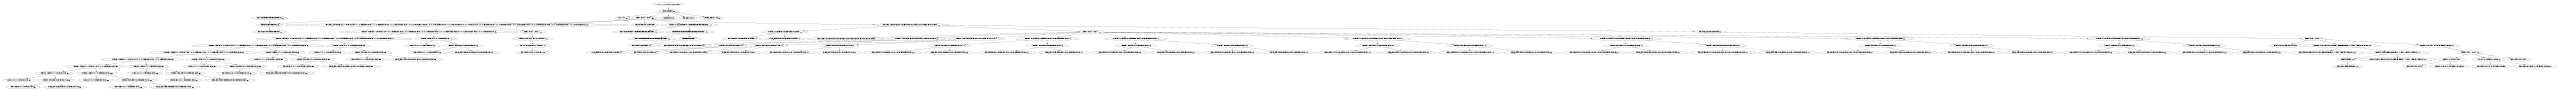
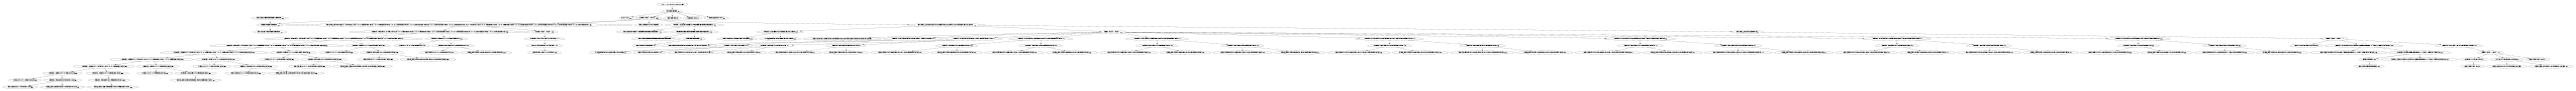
  digraph {
    fontname=Lato
    node [fontname=Lato]
    edge [fontname=Lato]
    n1 [label=<(METHOD,setRefid)<SUB>152</SUB>>]
    n2 [label=<(PARAM,this)<SUB>152</SUB>>]
    n3 [label=<(BLOCK,&lt;empty&gt;,&lt;empty&gt;)<SUB>153</SUB>>]
    n4 [label=<(MODIFIER,PUBLIC)>]
    n5 [label=<(MODIFIER,VIRTUAL)>]
    n6 [label=<(METHOD_RETURN,void)<SUB>152</SUB>>]
    n7 [label=<(PARAM,final Reference reference)<SUB>152</SUB>>]
    n8 [label=<(CONTROL_STRUCTURE,if (null != extensionName || null != specificationVersion || null != specificationVendor || null != implementationVersion || null != implementationVendorID || null != implementationVendor || null != implementationURL),if (null != extensionName || null != specificationVersion || null != specificationVendor || null != implementationVersion || null != implementationVendorID || null != implementationVendor || null != implementationURL))<SUB>154</SUB>>]
    n9 [label=<(LOCAL,Object o: java.lang.Object)>]
    n10 [label=<(&lt;operator&gt;.assignment,Object o = getReferencedObject(getProject()))<SUB>164</SUB>>]
    n11 [label=<(CONTROL_STRUCTURE,if (o instanceof ExtensionAdapter),if (o instanceof ExtensionAdapter))<SUB>165</SUB>>]
    n12 [label=<(setRefid,setRefid(reference))<SUB>180</SUB>>]
    n13 [label=<(&lt;operator&gt;.logicalOr,null != extensionName || null != specificationVersion || null != specificationVendor || null != implementationVersion || null != implementationVendorID || null != implementationVendor || null != implementationURL)<SUB>154</SUB>>]
    n14 [label=<(BLOCK,&lt;empty&gt;,&lt;empty&gt;)<SUB>160</SUB>>]
    n15 [label=<(IDENTIFIER,o,Object o = getReferencedObject(getProject()))<SUB>164</SUB>>]
    n16 [label=<(getReferencedObject,getReferencedObject(getProject()))<SUB>164</SUB>>]
    n17 [label=<(&lt;operator&gt;.instanceOf,o instanceof ExtensionAdapter)<SUB>165</SUB>>]
    n18 [label=<(BLOCK,&lt;empty&gt;,&lt;empty&gt;)<SUB>165</SUB>>]
    n19 [label=<(CONTROL_STRUCTURE,else,else)<SUB>174</SUB>>]
    n20 [label=<(IDENTIFIER,super,setRefid(reference))<SUB>180</SUB>>]
    n21 [label=<(&lt;operator&gt;.logicalOr,null != extensionName || null != specificationVersion || null != specificationVendor || null != implementationVersion || null != implementationVendorID || null != implementationVendor)<SUB>154</SUB>>]
    n22 [label=<(&lt;operator&gt;.notEquals,null != implementationURL)<SUB>160</SUB>>]
    n23 [label=<(&lt;operator&gt;.throw,throw tooManyAttributes();)<SUB>161</SUB>>]
    n24 [label=<(&lt;operator&gt;.logicalOr,null != extensionName || null != specificationVersion || null != specificationVendor || null != implementationVersion || null != implementationVendorID)<SUB>154</SUB>>]
    n25 [label=<(&lt;operator&gt;.notEquals,null != implementationVendor)<SUB>159</SUB>>]
    n26 [label=<(LITERAL,null,null != implementationURL)<SUB>160</SUB>>]
    n27 [label=<(&lt;operator&gt;.fieldAccess,this.implementationURL)<SUB>160</SUB>>]
    n28 [label=<(&lt;operator&gt;.logicalOr,null != extensionName || null != specificationVersion || null != specificationVendor || null != implementationVersion)<SUB>154</SUB>>]
    n29 [label=<(&lt;operator&gt;.notEquals,null != implementationVendorID)<SUB>158</SUB>>]
    n30 [label=<(LITERAL,null,null != implementationVendor)<SUB>159</SUB>>]
    n31 [label=<(&lt;operator&gt;.fieldAccess,this.implementationVendor)<SUB>159</SUB>>]
    n32 [label=<(&lt;operator&gt;.logicalOr,null != extensionName || null != specificationVersion || null != specificationVendor)<SUB>154</SUB>>]
    n33 [label=<(&lt;operator&gt;.notEquals,null != implementationVersion)<SUB>157</SUB>>]
    n34 [label=<(LITERAL,null,null != implementationVendorID)<SUB>158</SUB>>]
    n35 [label=<(&lt;operator&gt;.fieldAccess,this.implementationVendorID)<SUB>158</SUB>>]
    n36 [label=<(&lt;operator&gt;.logicalOr,null != extensionName || null != specificationVersion)<SUB>154</SUB>>]
    n37 [label=<(&lt;operator&gt;.notEquals,null != specificationVendor)<SUB>156</SUB>>]
    n38 [label=<(LITERAL,null,null != implementationVersion)<SUB>157</SUB>>]
    n39 [label=<(&lt;operator&gt;.fieldAccess,this.implementationVersion)<SUB>157</SUB>>]
    n40 [label=<(&lt;operator&gt;.notEquals,null != extensionName)<SUB>154</SUB>>]
    n41 [label=<(&lt;operator&gt;.notEquals,null != specificationVersion)<SUB>155</SUB>>]
    n42 [label=<(LITERAL,null,null != specificationVendor)<SUB>156</SUB>>]
    n43 [label=<(&lt;operator&gt;.fieldAccess,this.specificationVendor)<SUB>156</SUB>>]
    n44 [label=<(LITERAL,null,null != extensionName)<SUB>154</SUB>>]
    n45 [label=<(&lt;operator&gt;.fieldAccess,this.extensionName)<SUB>154</SUB>>]
-   n46 [label=<(LITERAL,null,null != specificationVersion)<SUB>155</SUB>>]
    n47 [label=<(&lt;operator&gt;.fieldAccess,this.specificationVersion)<SUB>155</SUB>>]
    n48 [label=<(IDENTIFIER,this,null != extensionName)<SUB>154</SUB>>]
    n49 [label=<(FIELD_IDENTIFIER,extensionName,extensionName)<SUB>154</SUB>>]
-   n50 [label=<(IDENTIFIER,this,null != specificationVersion)<SUB>155</SUB>>]
    n51 [label=<(FIELD_IDENTIFIER,specificationVersion,specificationVersion)<SUB>155</SUB>>]
-   n52 [label=<(IDENTIFIER,this,null != specificationVendor)<SUB>156</SUB>>]
    n53 [label=<(FIELD_IDENTIFIER,specificationVendor,specificationVendor)<SUB>156</SUB>>]
    n54 [label=<(IDENTIFIER,this,null != implementationVersion)<SUB>157</SUB>>]
    n55 [label=<(FIELD_IDENTIFIER,implementationVersion,implementationVersion)<SUB>157</SUB>>]
    n56 [label=<(IDENTIFIER,this,null != implementationVendorID)<SUB>158</SUB>>]
    n57 [label=<(FIELD_IDENTIFIER,implementationVendorID,implementationVendorID)<SUB>158</SUB>>]
    n58 [label=<(IDENTIFIER,this,null != implementationVendor)<SUB>159</SUB>>]
    n59 [label=<(FIELD_IDENTIFIER,implementationVendor,implementationVendor)<SUB>159</SUB>>]
    n60 [label=<(IDENTIFIER,this,null != implementationURL)<SUB>160</SUB>>]
    n61 [label=<(FIELD_IDENTIFIER,implementationURL,implementationURL)<SUB>160</SUB>>]
    n62 [label=<(tooManyAttributes,tooManyAttributes())<SUB>161</SUB>>]
    n63 [label=<(IDENTIFIER,this,tooManyAttributes())<SUB>165</SUB>>]
    n64 [label=<(IDENTIFIER,reference,getReferencedObject(getProject()))<SUB>164</SUB>>]
    n65 [label=<(getProject,getProject())<SUB>164</SUB>>]
    n66 [label=<(IDENTIFIER,this,getProject())<SUB>164</SUB>>]
    n67 [label=<(IDENTIFIER,o,o instanceof ExtensionAdapter)<SUB>165</SUB>>]
    n68 [label=<(TYPE_REF,ExtensionAdapter,ExtensionAdapter)<SUB>165</SUB>>]
    n69 [label=<(LOCAL,ExtensionAdapter other: org.apache.tools.ant.taskdefs.optional.extension.ExtensionAdapter)>]
    n70 [label=<(&lt;operator&gt;.assignment,ExtensionAdapter other = (ExtensionAdapter) o)<SUB>166</SUB>>]
    n71 [label=<(&lt;operator&gt;.assignment,this.extensionName = other.extensionName)<SUB>167</SUB>>]
    n72 [label=<(&lt;operator&gt;.assignment,this.specificationVersion = other.specificationVersion)<SUB>168</SUB>>]
    n73 [label=<(&lt;operator&gt;.assignment,this.specificationVendor = other.specificationVendor)<SUB>169</SUB>>]
    n74 [label=<(&lt;operator&gt;.assignment,this.implementationVersion = other.implementationVersion)<SUB>170</SUB>>]
    n75 [label=<(&lt;operator&gt;.assignment,this.implementationVendorID = other.implementationVendorID)<SUB>171</SUB>>]
    n76 [label=<(&lt;operator&gt;.assignment,this.implementationVendor = other.implementationVendor)<SUB>172</SUB>>]
    n77 [label=<(&lt;operator&gt;.assignment,this.implementationURL = other.implementationURL)<SUB>173</SUB>>]
    n78 [label=<(BLOCK,&lt;empty&gt;,&lt;empty&gt;)<SUB>174</SUB>>]
    n79 [label=<(IDENTIFIER,other,ExtensionAdapter other = (ExtensionAdapter) o)<SUB>166</SUB>>]
    n80 [label=<(&lt;operator&gt;.cast,(ExtensionAdapter) o)<SUB>166</SUB>>]
    n81 [label=<(&lt;operator&gt;.fieldAccess,this.extensionName)<SUB>167</SUB>>]
    n82 [label=<(&lt;operator&gt;.fieldAccess,other.extensionName)<SUB>167</SUB>>]
    n83 [label=<(&lt;operator&gt;.fieldAccess,this.specificationVersion)<SUB>168</SUB>>]
    n84 [label=<(&lt;operator&gt;.fieldAccess,other.specificationVersion)<SUB>168</SUB>>]
    n85 [label=<(&lt;operator&gt;.fieldAccess,this.specificationVendor)<SUB>169</SUB>>]
    n86 [label=<(&lt;operator&gt;.fieldAccess,other.specificationVendor)<SUB>169</SUB>>]
    n87 [label=<(&lt;operator&gt;.fieldAccess,this.implementationVersion)<SUB>170</SUB>>]
    n88 [label=<(&lt;operator&gt;.fieldAccess,other.implementationVersion)<SUB>170</SUB>>]
    n89 [label=<(&lt;operator&gt;.fieldAccess,this.implementationVendorID)<SUB>171</SUB>>]
    n90 [label=<(&lt;operator&gt;.fieldAccess,other.implementationVendorID)<SUB>171</SUB>>]
    n91 [label=<(&lt;operator&gt;.fieldAccess,this.implementationVendor)<SUB>172</SUB>>]
    n92 [label=<(&lt;operator&gt;.fieldAccess,other.implementationVendor)<SUB>172</SUB>>]
    n93 [label=<(&lt;operator&gt;.fieldAccess,this.implementationURL)<SUB>173</SUB>>]
    n94 [label=<(&lt;operator&gt;.fieldAccess,other.implementationURL)<SUB>173</SUB>>]
    n95 [label=<(TYPE_REF,ExtensionAdapter,ExtensionAdapter)<SUB>166</SUB>>]
    n96 [label=<(IDENTIFIER,o,(ExtensionAdapter) o)<SUB>166</SUB>>]
    n97 [label=<(IDENTIFIER,this,this.extensionName = other.extensionName)<SUB>167</SUB>>]
    n98 [label=<(FIELD_IDENTIFIER,extensionName,extensionName)<SUB>167</SUB>>]
    n99 [label=<(IDENTIFIER,other,this.extensionName = other.extensionName)<SUB>167</SUB>>]
    n100 [label=<(FIELD_IDENTIFIER,extensionName,extensionName)<SUB>167</SUB>>]
    n101 [label=<(IDENTIFIER,this,this.specificationVersion = other.specificationVersion)<SUB>168</SUB>>]
    n102 [label=<(FIELD_IDENTIFIER,specificationVersion,specificationVersion)<SUB>168</SUB>>]
    n103 [label=<(IDENTIFIER,other,this.specificationVersion = other.specificationVersion)<SUB>168</SUB>>]
    n104 [label=<(FIELD_IDENTIFIER,specificationVersion,specificationVersion)<SUB>168</SUB>>]
    n105 [label=<(IDENTIFIER,this,this.specificationVendor = other.specificationVendor)<SUB>169</SUB>>]
    n106 [label=<(FIELD_IDENTIFIER,specificationVendor,specificationVendor)<SUB>169</SUB>>]
    n107 [label=<(IDENTIFIER,other,this.specificationVendor = other.specificationVendor)<SUB>169</SUB>>]
    n108 [label=<(FIELD_IDENTIFIER,specificationVendor,specificationVendor)<SUB>169</SUB>>]
    n109 [label=<(IDENTIFIER,this,this.implementationVersion = other.implementationVersion)<SUB>170</SUB>>]
    n110 [label=<(FIELD_IDENTIFIER,implementationVersion,implementationVersion)<SUB>170</SUB>>]
    n111 [label=<(IDENTIFIER,other,this.implementationVersion = other.implementationVersion)<SUB>170</SUB>>]
    n112 [label=<(FIELD_IDENTIFIER,implementationVersion,implementationVersion)<SUB>170</SUB>>]
    n113 [label=<(IDENTIFIER,this,this.implementationVendorID = other.implementationVendorID)<SUB>171</SUB>>]
    n114 [label=<(FIELD_IDENTIFIER,implementationVendorID,implementationVendorID)<SUB>171</SUB>>]
    n115 [label=<(IDENTIFIER,other,this.implementationVendorID = other.implementationVendorID)<SUB>171</SUB>>]
    n116 [label=<(FIELD_IDENTIFIER,implementationVendorID,implementationVendorID)<SUB>171</SUB>>]
    n117 [label=<(IDENTIFIER,this,this.implementationVendor = other.implementationVendor)<SUB>172</SUB>>]
    n118 [label=<(FIELD_IDENTIFIER,implementationVendor,implementationVendor)<SUB>172</SUB>>]
    n119 [label=<(IDENTIFIER,other,this.implementationVendor = other.implementationVendor)<SUB>172</SUB>>]
    n120 [label=<(FIELD_IDENTIFIER,implementationVendor,implementationVendor)<SUB>172</SUB>>]
    n121 [label=<(IDENTIFIER,this,this.implementationURL = other.implementationURL)<SUB>173</SUB>>]
    n122 [label=<(FIELD_IDENTIFIER,implementationURL,implementationURL)<SUB>173</SUB>>]
    n123 [label=<(IDENTIFIER,other,this.implementationURL = other.implementationURL)<SUB>173</SUB>>]
    n124 [label=<(FIELD_IDENTIFIER,implementationURL,implementationURL)<SUB>173</SUB>>]
    n125 [label=<(LOCAL,String message: java.lang.String)>]
    n126 [label=<(&lt;operator&gt;.assignment,String message = reference.getRefId() + &quot; doesn\'t refer to a Extension&quot;)<SUB>175</SUB>>]
    n127 [label=<(&lt;operator&gt;.throw,throw new BuildException(message);)<SUB>177</SUB>>]
    n128 [label=<(IDENTIFIER,message,String message = reference.getRefId() + &quot; doesn\'t refer to a Extension&quot;)<SUB>175</SUB>>]
    n129 [label=<(&lt;operator&gt;.addition,reference.getRefId() + &quot; doesn\'t refer to a Extension&quot;)<SUB>176</SUB>>]
    n130 [label=<(BLOCK,&lt;empty&gt;,&lt;empty&gt;)<SUB>177</SUB>>]
    n131 [label=<(getRefId,getRefId())<SUB>176</SUB>>]
    n132 [label=<(LITERAL,&quot; doesn\'t refer to a Extension&quot;,reference.getRefId() + &quot; doesn\'t refer to a Extension&quot;)<SUB>176</SUB>>]
    n133 [label=<(IDENTIFIER,reference,getRefId())<SUB>176</SUB>>]
    n134 [label=<(&lt;operator&gt;.assignment,&lt;empty&gt;)>]
    n135 [label=<(&lt;init&gt;,new BuildException(message))<SUB>177</SUB>>]
    n136 [label=<(IDENTIFIER,$obj2,&lt;empty&gt;)>]
    n137 [label=<(IDENTIFIER,$obj2,&lt;empty&gt;)>]
-   n138 [label=<(&lt;operator&gt;.alloc,new BuildException(message))<SUB>177</SUB>>]
    n139 [label=<(IDENTIFIER,$obj2,new BuildException(message))>]
    n140 [label=<(IDENTIFIER,message,new BuildException(message))<SUB>177</SUB>>]
    n141 [label=<(IDENTIFIER,reference,setRefid(reference))<SUB>180</SUB>>]
    n1 -> n2
    n1 -> n3
    n1 -> n4
    n1 -> n5
    n1 -> n6
    n3 -> n8
    n3 -> n9
    n3 -> n10
    n3 -> n11
    n3 -> n12
    n7 -> n1
    n8 -> n13
    n8 -> n14
    n10 -> n15
    n10 -> n16
    n11 -> n17
    n11 -> n18
    n11 -> n19
    n12 -> n20
    n13 -> n21
    n13 -> n22
    n14 -> n23
    n16 -> n64
    n16 -> n65
    n17 -> n67
    n17 -> n68
    n18 -> n69
    n18 -> n70
    n18 -> n71
    n18 -> n72
    n18 -> n73
    n18 -> n74
    n18 -> n75
    n18 -> n76
    n18 -> n77
    n19 -> n78
    n21 -> n24
    n21 -> n25
    n22 -> n26
    n22 -> n27
    n23 -> n62
    n24 -> n28
    n24 -> n29
    n25 -> n30
    n25 -> n31
    n27 -> n60
    n27 -> n61
    n28 -> n32
    n28 -> n33
    n29 -> n34
    n29 -> n35
    n31 -> n58
    n31 -> n59
    n32 -> n36
    n32 -> n37
    n33 -> n38
    n33 -> n39
    n35 -> n56
    n35 -> n57
    n36 -> n40
    n36 -> n41
    n37 -> n42
    n37 -> n43
    n39 -> n54
    n39 -> n55
    n40 -> n44
    n40 -> n45
-   n41 -> n46
    n41 -> n47
-   n43 -> n52
    n43 -> n53
    n45 -> n48
    n45 -> n49
-   n47 -> n50
    n47 -> n51
    n62 -> n63
    n65 -> n66
    n70 -> n79
    n70 -> n80
    n71 -> n81
    n71 -> n82
    n72 -> n83
    n72 -> n84
    n73 -> n85
    n73 -> n86
    n74 -> n87
    n74 -> n88
    n75 -> n89
    n75 -> n90
    n76 -> n91
    n76 -> n92
    n77 -> n93
    n77 -> n94
    n78 -> n125
    n78 -> n126
    n78 -> n127
    n80 -> n95
    n80 -> n96
    n81 -> n97
    n81 -> n98
    n82 -> n99
    n82 -> n100
    n83 -> n101
    n83 -> n102
    n84 -> n103
    n84 -> n104
    n85 -> n105
    n85 -> n106
    n86 -> n107
    n86 -> n108
    n87 -> n109
    n87 -> n110
    n88 -> n111
    n88 -> n112
    n89 -> n113
    n89 -> n114
    n90 -> n115
    n90 -> n116
    n91 -> n117
    n91 -> n118
    n92 -> n119
    n92 -> n120
    n93 -> n121
    n93 -> n122
    n94 -> n123
    n94 -> n124
    n126 -> n128
    n126 -> n129
    n127 -> n130
    n129 -> n131
    n129 -> n132
    n130 -> n134
    n130 -> n135
    n130 -> n136
    n131 -> n133
    n134 -> n137
-   n134 -> n138
    n135 -> n139
    n135 -> n140
    n141 -> n12
  }
